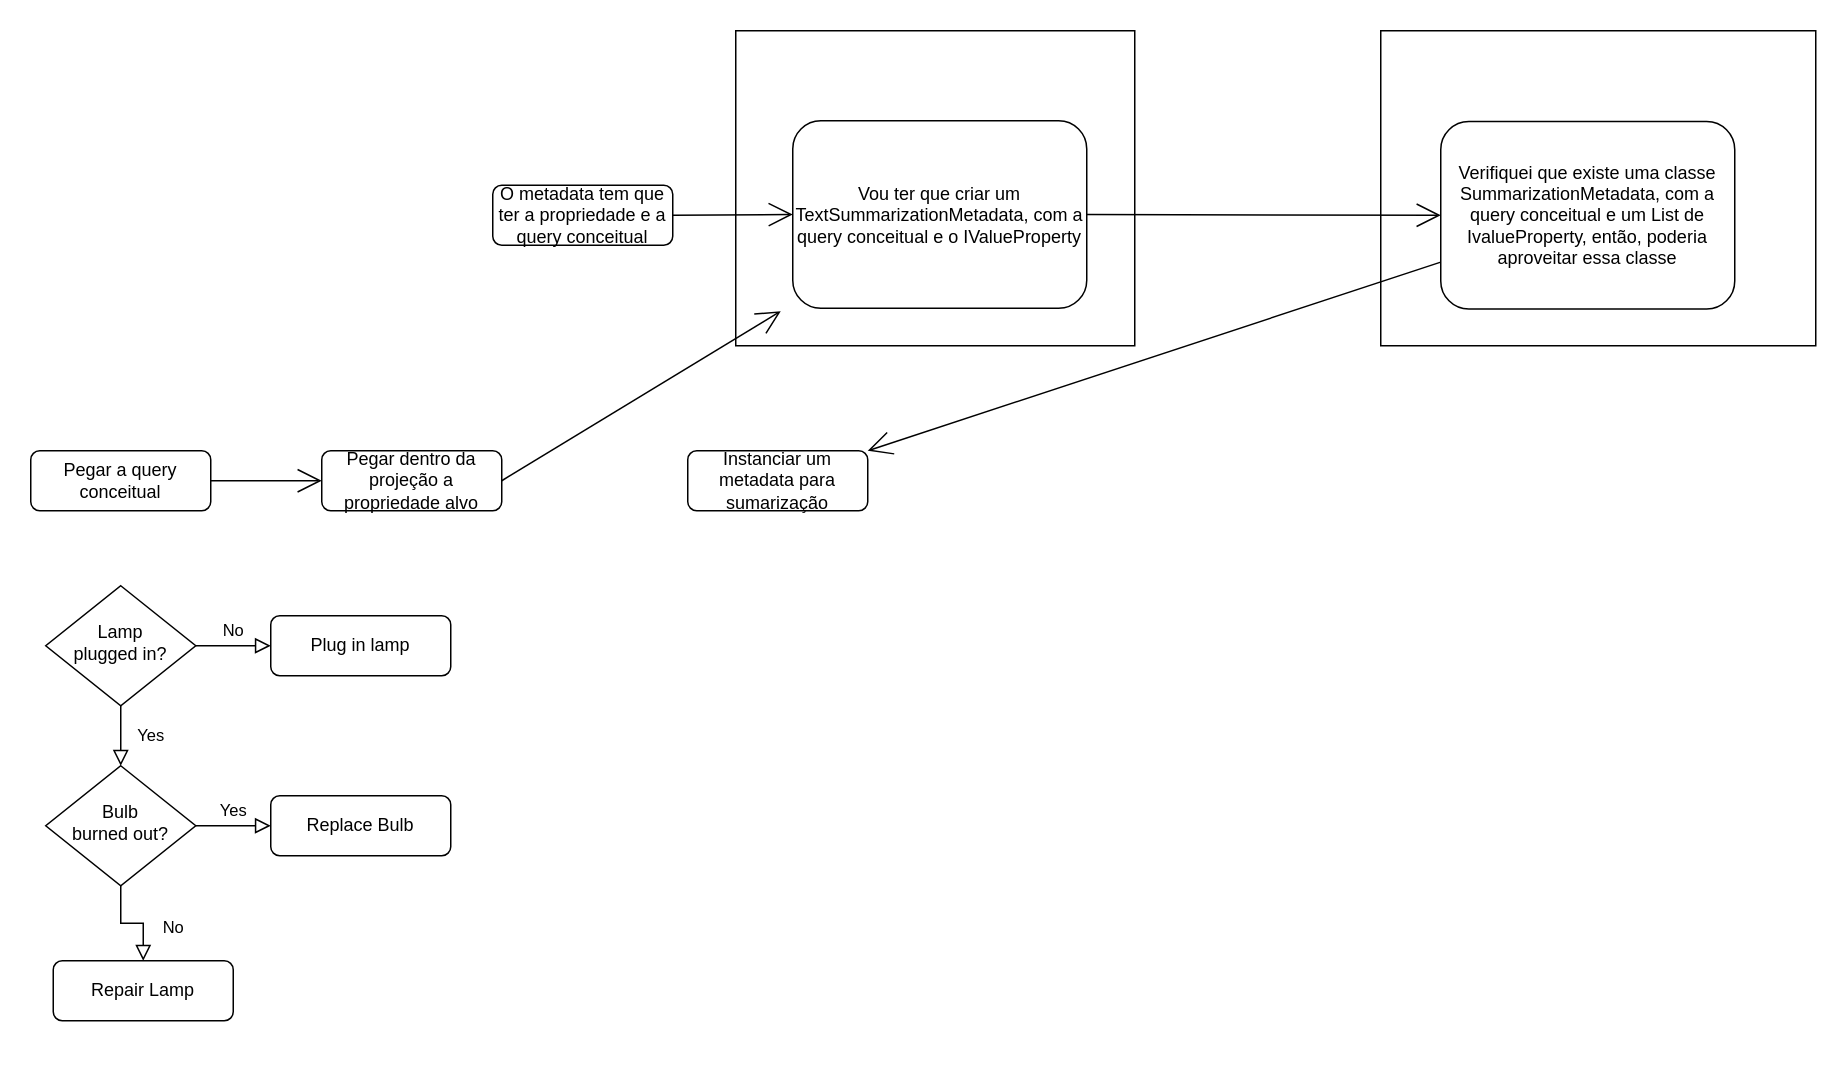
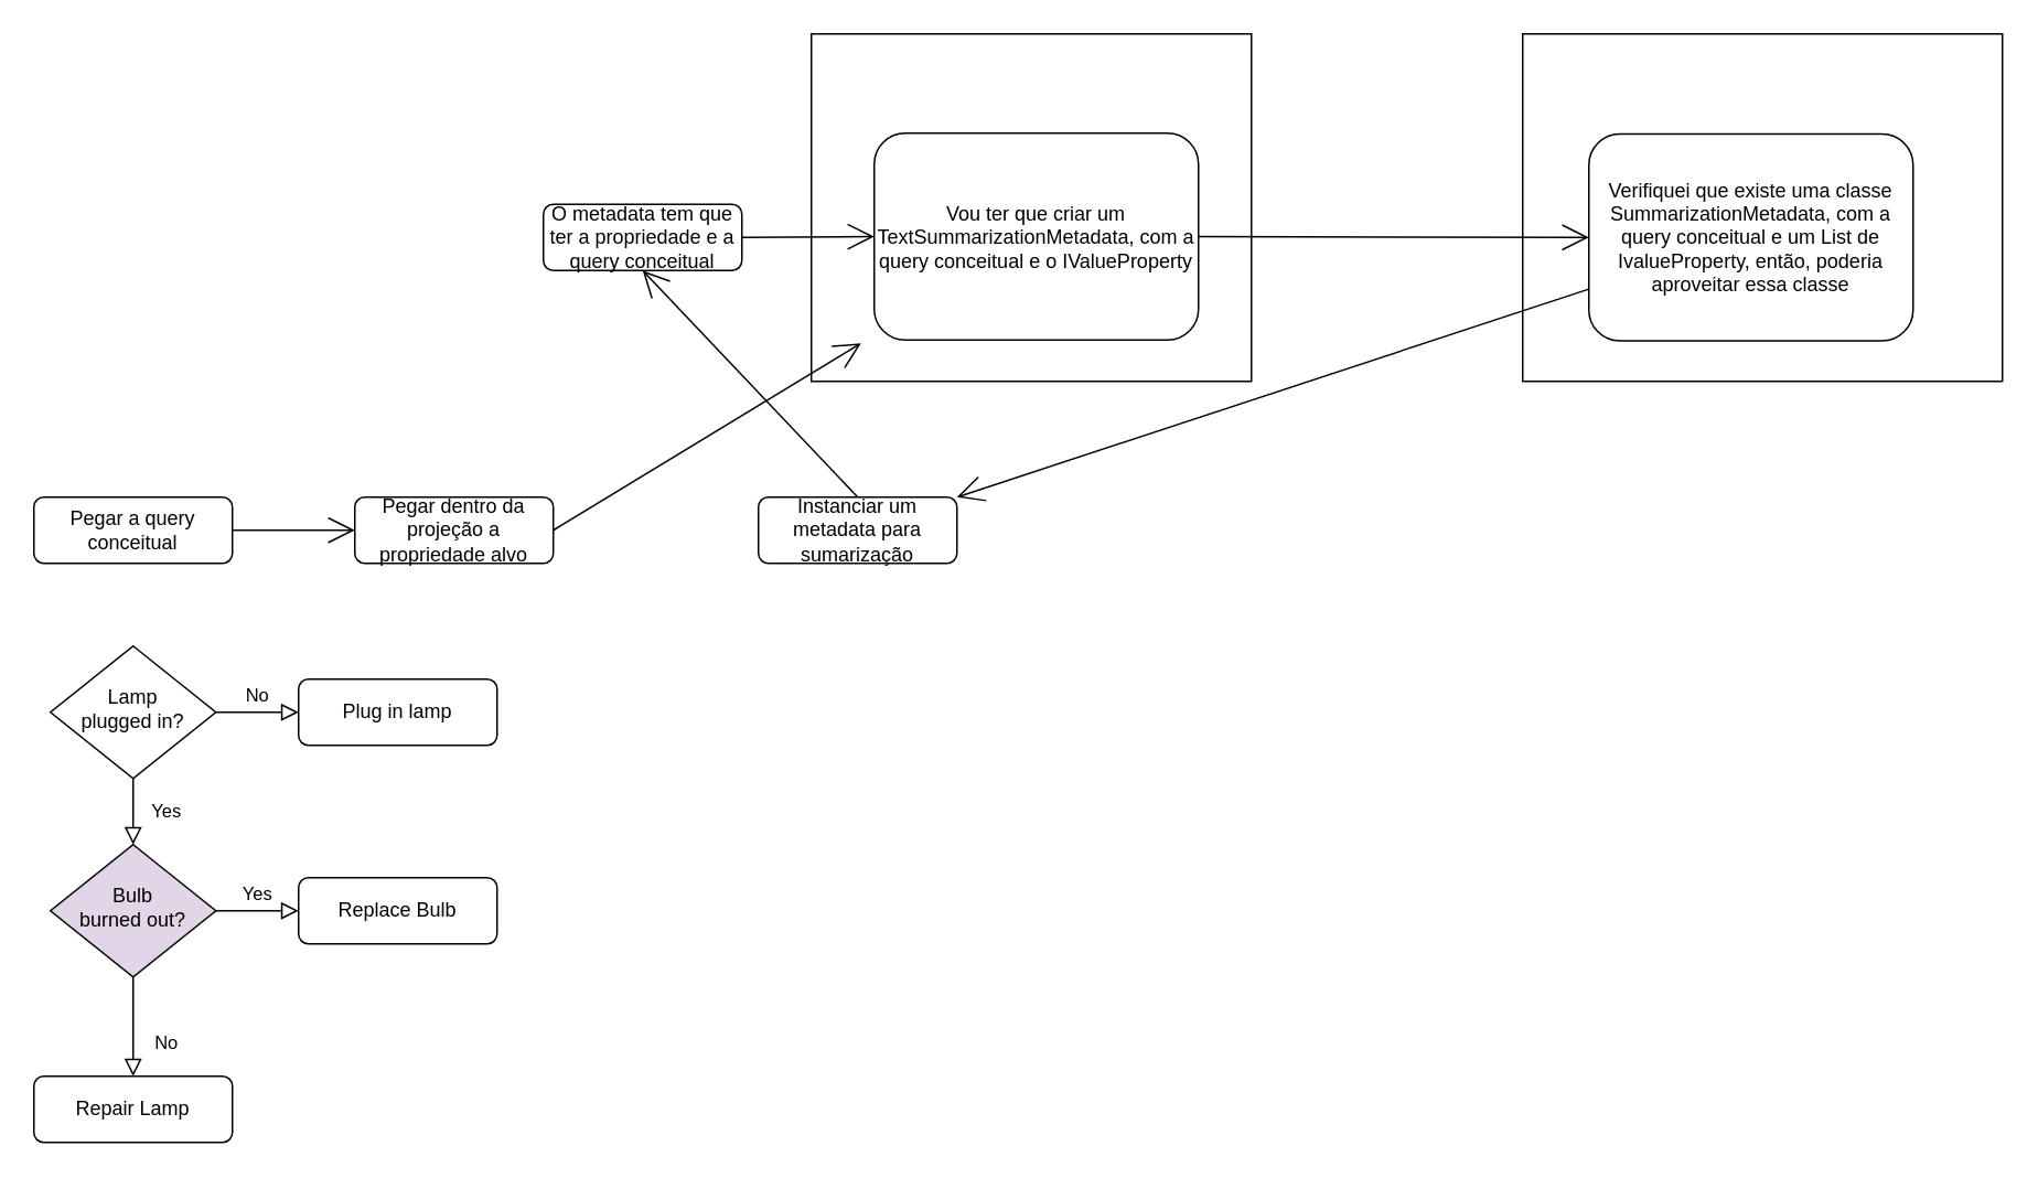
  <mxCell id="0" />
  <mxCell id="1" parent="0" />
  <mxCell id="2" value="" style="group" parent="1" vertex="1" connectable="0"><mxGeometry x="920" y="20" width="290" height="210" as="geometry" /></mxCell>
  <mxCell id="3" value="" style="rounded=0;whiteSpace=wrap;html=1;hachureGap=4;" parent="2" vertex="1"><mxGeometry width="290" height="210" as="geometry" /></mxCell>
  <mxCell id="4" value="" style="group" parent="1" vertex="1" connectable="0"><mxGeometry x="490" y="20" width="266" height="210" as="geometry" /></mxCell>
  <mxCell id="5" value="" style="rounded=0;whiteSpace=wrap;html=1;hachureGap=4;" parent="4" vertex="1"><mxGeometry width="266" height="210" as="geometry" /></mxCell>
  <mxCell id="6" style="edgeStyle=none;curved=1;rounded=0;orthogonalLoop=1;jettySize=auto;html=1;exitX=1;exitY=0.5;exitDx=0;exitDy=0;entryX=0;entryY=0.5;entryDx=0;entryDy=0;endArrow=open;startSize=14;endSize=14;sourcePerimeterSpacing=8;targetPerimeterSpacing=8;" parent="1" source="7" target="18" edge="1"><mxGeometry relative="1" as="geometry" /></mxCell>
  <mxCell id="7" value="Pegar a query conceitual&lt;br&gt;" style="rounded=1;whiteSpace=wrap;html=1;fontSize=12;glass=0;strokeWidth=1;shadow=0;" parent="1" vertex="1"><mxGeometry x="20" y="300" width="120" height="40" as="geometry" /></mxCell>
  <mxCell id="8" value="Yes" style="rounded=0;html=1;jettySize=auto;orthogonalLoop=1;fontSize=11;endArrow=block;endFill=0;endSize=8;strokeWidth=1;shadow=0;labelBackgroundColor=none;edgeStyle=orthogonalEdgeStyle;" parent="1" source="10" target="14" edge="1"><mxGeometry y="20" relative="1" as="geometry"><mxPoint as="offset" /></mxGeometry></mxCell>
  <mxCell id="9" value="No" style="edgeStyle=orthogonalEdgeStyle;rounded=0;html=1;jettySize=auto;orthogonalLoop=1;fontSize=11;endArrow=block;endFill=0;endSize=8;strokeWidth=1;shadow=0;labelBackgroundColor=none;" parent="1" source="10" target="11" edge="1"><mxGeometry y="10" relative="1" as="geometry"><mxPoint as="offset" /></mxGeometry></mxCell>
  <mxCell id="10" value="Lamp&lt;br&gt;plugged in?" style="rhombus;whiteSpace=wrap;html=1;shadow=0;fontFamily=Helvetica;fontSize=12;align=center;strokeWidth=1;spacing=6;spacingTop=-4;" parent="1" vertex="1"><mxGeometry x="30" y="390" width="100" height="80" as="geometry" /></mxCell>
  <mxCell id="11" value="Plug in lamp" style="rounded=1;whiteSpace=wrap;html=1;fontSize=12;glass=0;strokeWidth=1;shadow=0;" parent="1" vertex="1"><mxGeometry x="180" y="410" width="120" height="40" as="geometry" /></mxCell>
  <mxCell id="12" value="No" style="rounded=0;html=1;jettySize=auto;orthogonalLoop=1;fontSize=11;endArrow=block;endFill=0;endSize=8;strokeWidth=1;shadow=0;labelBackgroundColor=none;edgeStyle=orthogonalEdgeStyle;" parent="1" source="14" target="15" edge="1"><mxGeometry x="0.333" y="20" relative="1" as="geometry"><mxPoint as="offset" /></mxGeometry></mxCell>
  <mxCell id="13" value="Yes" style="edgeStyle=orthogonalEdgeStyle;rounded=0;html=1;jettySize=auto;orthogonalLoop=1;fontSize=11;endArrow=block;endFill=0;endSize=8;strokeWidth=1;shadow=0;labelBackgroundColor=none;" parent="1" source="14" target="16" edge="1"><mxGeometry y="10" relative="1" as="geometry"><mxPoint as="offset" /></mxGeometry></mxCell>
- <mxCell id="14" value="Bulb&lt;br&gt;burned out?" style="rhombus;whiteSpace=wrap;html=1;shadow=0;fontFamily=Helvetica;fontSize=12;align=center;strokeWidth=1;spacing=6;spacingTop=-4;" parent="1" vertex="1"><mxGeometry x="30" y="510" width="100" height="80" as="geometry" /></mxCell>
- <mxCell id="15" value="Repair Lamp" style="rounded=1;whiteSpace=wrap;html=1;fontSize=12;glass=0;strokeWidth=1;shadow=0;" parent="1" vertex="1"><mxGeometry x="35" y="640" width="120" height="40" as="geometry" /></mxCell>
+ <mxCell id="14" value="Bulb&lt;br&gt;burned out?" style="rhombus;whiteSpace=wrap;html=1;shadow=0;fontFamily=Helvetica;fontSize=12;align=center;strokeWidth=1;spacing=6;spacingTop=-4;fillColor=#e1d5e7;" parent="1" vertex="1"><mxGeometry x="30" y="510" width="100" height="80" as="geometry" /></mxCell>
+ <mxCell id="15" value="Repair Lamp" style="rounded=1;whiteSpace=wrap;html=1;fontSize=12;glass=0;strokeWidth=1;shadow=0;" parent="1" vertex="1"><mxGeometry x="20" y="650" width="120" height="40" as="geometry" /></mxCell>
  <mxCell id="16" value="Replace Bulb" style="rounded=1;whiteSpace=wrap;html=1;fontSize=12;glass=0;strokeWidth=1;shadow=0;" parent="1" vertex="1"><mxGeometry x="180" y="530" width="120" height="40" as="geometry" /></mxCell>
  <mxCell id="17" style="edgeStyle=none;curved=1;rounded=0;orthogonalLoop=1;jettySize=auto;html=1;exitX=1;exitY=0.5;exitDx=0;exitDy=0;endArrow=open;startSize=14;endSize=14;sourcePerimeterSpacing=8;targetPerimeterSpacing=8;" parent="1" source="18" target="23" edge="1"><mxGeometry relative="1" as="geometry" /></mxCell>
  <mxCell id="18" value="Pegar dentro da projeção a propriedade alvo" style="rounded=1;whiteSpace=wrap;html=1;fontSize=12;glass=0;strokeWidth=1;shadow=0;" parent="1" vertex="1"><mxGeometry x="214" y="300" width="120" height="40" as="geometry" /></mxCell>
+ <mxCell id="19" style="edgeStyle=none;curved=1;rounded=0;orthogonalLoop=1;jettySize=auto;html=1;exitX=0.5;exitY=0;exitDx=0;exitDy=0;entryX=0.5;entryY=1;entryDx=0;entryDy=0;endArrow=open;startSize=14;endSize=14;sourcePerimeterSpacing=8;targetPerimeterSpacing=8;" parent="1" source="20" target="22" edge="1"><mxGeometry relative="1" as="geometry" /></mxCell>
  <mxCell id="20" value="Instanciar um metadata para sumarização" style="rounded=1;whiteSpace=wrap;html=1;fontSize=12;glass=0;strokeWidth=1;shadow=0;" parent="1" vertex="1"><mxGeometry x="458" y="300" width="120" height="40" as="geometry" /></mxCell>
  <mxCell id="21" style="edgeStyle=none;curved=1;rounded=0;orthogonalLoop=1;jettySize=auto;html=1;entryX=0;entryY=0.5;entryDx=0;entryDy=0;endArrow=open;startSize=14;endSize=14;sourcePerimeterSpacing=8;targetPerimeterSpacing=8;exitX=1;exitY=0.5;exitDx=0;exitDy=0;" parent="1" source="22" target="23" edge="1"><mxGeometry relative="1" as="geometry" /></mxCell>
  <mxCell id="22" value="O metadata tem que ter a propriedade e a query conceitual" style="rounded=1;whiteSpace=wrap;html=1;fontSize=12;glass=0;strokeWidth=1;shadow=0;" parent="1" vertex="1"><mxGeometry x="328" y="123" width="120" height="40" as="geometry" /></mxCell>
  <mxCell id="23" value="Vou ter que criar um TextSummarizationMetadata, com a query conceitual e o IValueProperty" style="rounded=1;whiteSpace=wrap;html=1;fontSize=12;glass=0;strokeWidth=1;shadow=0;" parent="1" vertex="1"><mxGeometry x="528" y="80" width="196" height="125" as="geometry" /></mxCell>
  <mxCell id="24" style="edgeStyle=none;curved=1;rounded=0;orthogonalLoop=1;jettySize=auto;html=1;exitX=0;exitY=0.75;exitDx=0;exitDy=0;entryX=1;entryY=0;entryDx=0;entryDy=0;endArrow=open;startSize=14;endSize=14;sourcePerimeterSpacing=8;targetPerimeterSpacing=8;" parent="1" source="25" target="20" edge="1"><mxGeometry relative="1" as="geometry" /></mxCell>
  <mxCell id="25" value="Verifiquei que existe uma classe SummarizationMetadata, com a query conceitual e um List de IvalueProperty, então, poderia aproveitar essa classe" style="rounded=1;whiteSpace=wrap;html=1;fontSize=12;glass=0;strokeWidth=1;shadow=0;" parent="1" vertex="1"><mxGeometry x="960" y="80.5" width="196" height="125" as="geometry" /></mxCell>
  <mxCell id="26" style="edgeStyle=none;curved=1;rounded=0;orthogonalLoop=1;jettySize=auto;html=1;exitX=1;exitY=0.5;exitDx=0;exitDy=0;entryX=0;entryY=0.5;entryDx=0;entryDy=0;endArrow=open;startSize=14;endSize=14;sourcePerimeterSpacing=8;targetPerimeterSpacing=8;" parent="1" source="23" target="25" edge="1"><mxGeometry relative="1" as="geometry" /></mxCell>
